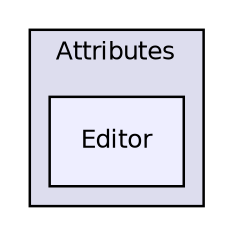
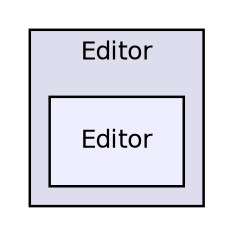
  digraph {
    compound=true
    n1 [fillcolor="#eeeeff" fontname=Helvetica fontsize=10 label=Editor pencolor=black shape=box style=filled]
    subgraph cluster_1 {
      bgcolor="#ddddee"
      fontname=Helvetica
      fontsize=10
-     label=Attributes
+     label=Editor
      pencolor=black
      n1
    }
  }
